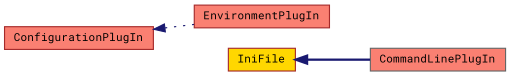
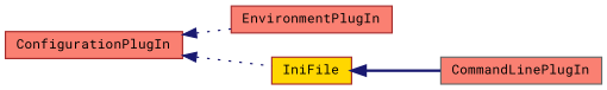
  digraph {
    fontname="Roboto Mono"
    rankdir=LR
    node [color=brown fillcolor=salmon fontname="Roboto Mono" fontsize=10 shape=record style=filled]
    edge [color=midnightblue dir=back fontname="Roboto Mono" fontsize=10 labelfontname=Helvetica labelfontsize=10 style=dotted]
    n1 [height=0.2 label=ConfigurationPlugIn width=0.4]
    n2 [height=0.2 label=EnvironmentPlugIn width=0.4]
    n3 [fillcolor=gold height=0.2 label=IniFile width=0.4]
    n4 [color=gray40 height=0.2 label=CommandLinePlugIn width=0.4]
    n1 -> n2
+   n1 -> n3
    n3 -> n4 [style=bold]
  }
